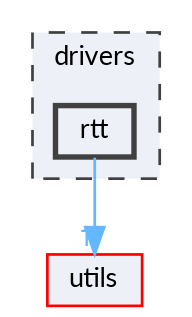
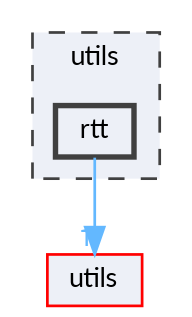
  digraph {
    compound=true
    fontname=Lato
    node [fillcolor="#edf0f7" fontname=Lato fontsize=10 shape=box]
    n1 [color=grey25 height=0.2 label=rtt style="filled,bold" width=0.4]
    n2 [color=red height=0.2 label=utils style=filled width=0.4]
    subgraph cluster_1 {
      bgcolor="#edf0f7"
      fontsize=10
-     label=drivers
+     label=utils
      pencolor=grey25
      style="filled,dashed"
      n1
    }
    n1 -> n2 [color=steelblue1 fontcolor=steelblue1 fontname=Lato fontsize=10 headlabel=1 labeldistance=1.5 labelfontname=FreeSans labelfontsize=10]
  }
